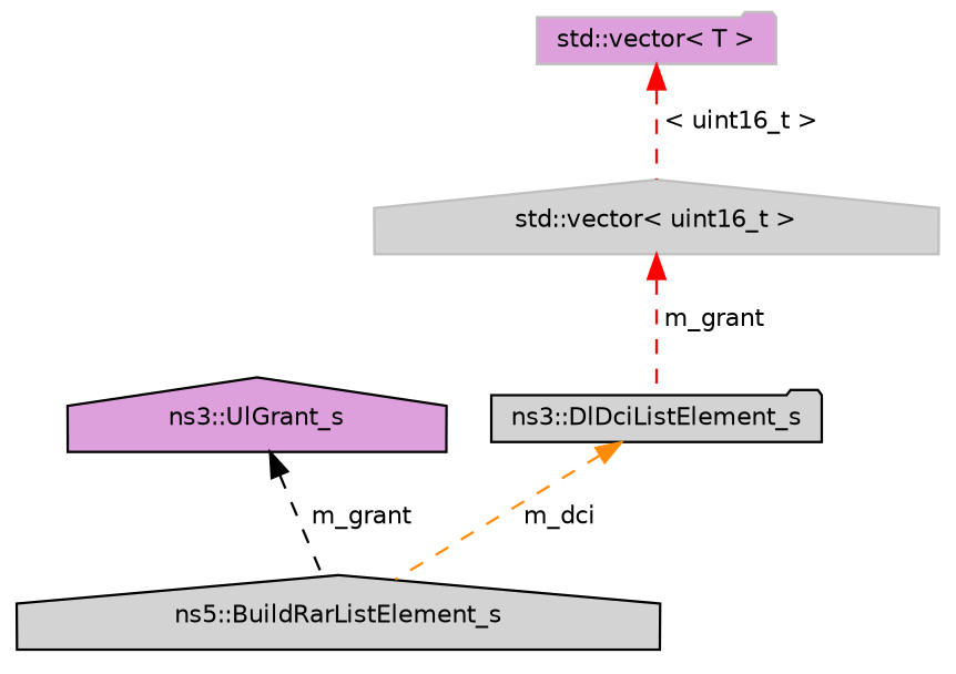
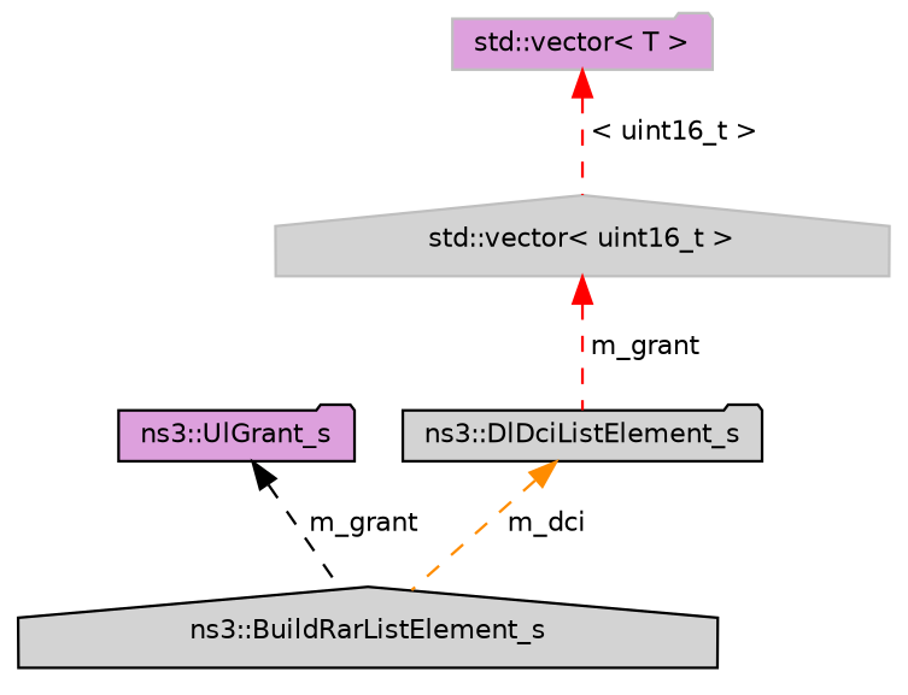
  digraph {
    node [color=black fillcolor=lightgrey fontname=Helvetica fontsize=10 shape=folder style=filled]
    edge [color=red dir=back fontname=Helvetica fontsize=10 labelfontname=Helvetica labelfontsize=10 style=dashed]
-   n1 [fontcolor=black height=0.2 label="ns5::BuildRarListElement_s" shape=house width=0.4]
-   n2 [fillcolor=plum height=0.2 label="ns3::UlGrant_s" shape=house width=0.4]
+   n1 [fontcolor=black height=0.2 label="ns3::BuildRarListElement_s" shape=house width=0.4]
+   n2 [fillcolor=plum height=0.2 label="ns3::UlGrant_s" width=0.4]
    n3 [height=0.2 label="ns3::DlDciListElement_s" width=0.4]
    n4 [color=grey75 height=0.2 label="std::vector\< uint16_t \>" shape=house width=0.4]
    n5 [color=grey75 fillcolor=plum height=0.2 label="std::vector\< T \>" width=0.4]
    n2 -> n1 [color=black label=" m_grant"]
    n3 -> n1 [color=darkorange label=" m_dci"]
    n4 -> n3 [label=" m_grant"]
    n5 -> n4 [label=" \< uint16_t \>"]
  }
